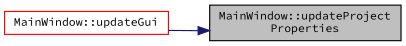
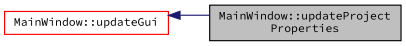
  digraph {
    rankdir=RL
    fontname="Source Code Pro"
    node [fontname="Source Code Pro" fontsize=10 shape=record style=filled]
    n1 [color=black fillcolor=grey75 fontcolor=black height=0.2 label="MainWindow::updateProject\lProperties" width=0.4]
    n2 [color=red fillcolor=white height=0.2 label="MainWindow::updateGui" width=0.4]
-   n1 -> n2 [color=midnightblue dir=back fontname="Source Code Pro" fontsize=10 labelfontname=Helvetica labelfontsize=10 style=solid]
+   n2 -> n1 [color=midnightblue dir=back fontname="Source Code Pro" fontsize=10 labelfontname=Helvetica labelfontsize=10 style=solid]
  }
